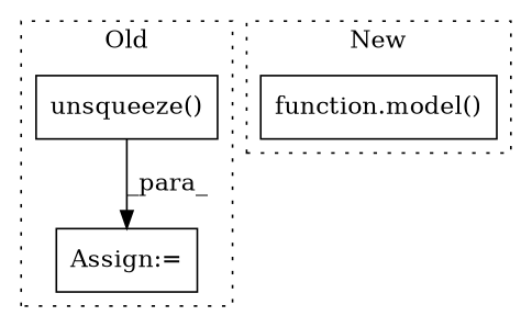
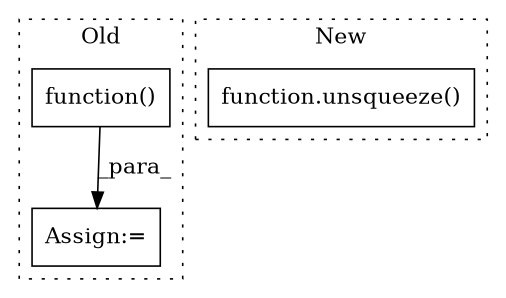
  digraph {
    node [a=75 shape=box]
-   n1 [l="70,1" label="unsqueeze()" s="2826,2897"]
+   n1 [l="70,1" label="function()" s="2826,2897"]
    n2 [a=68 l=3 label="Assign:=" s=2918]
-   n3 [l="6,1" label="function.model()" s="3448,3465"]
+   n3 [l="6,1" label="function.unsqueeze()" s="3448,3465"]
    subgraph cluster_1 {
      label=Old
      style=dotted
      n1
      n2
    }
    subgraph cluster_2 {
      label=New
      style=dotted
      n3
    }
    n1 -> n2 [label=_para_]
  }
